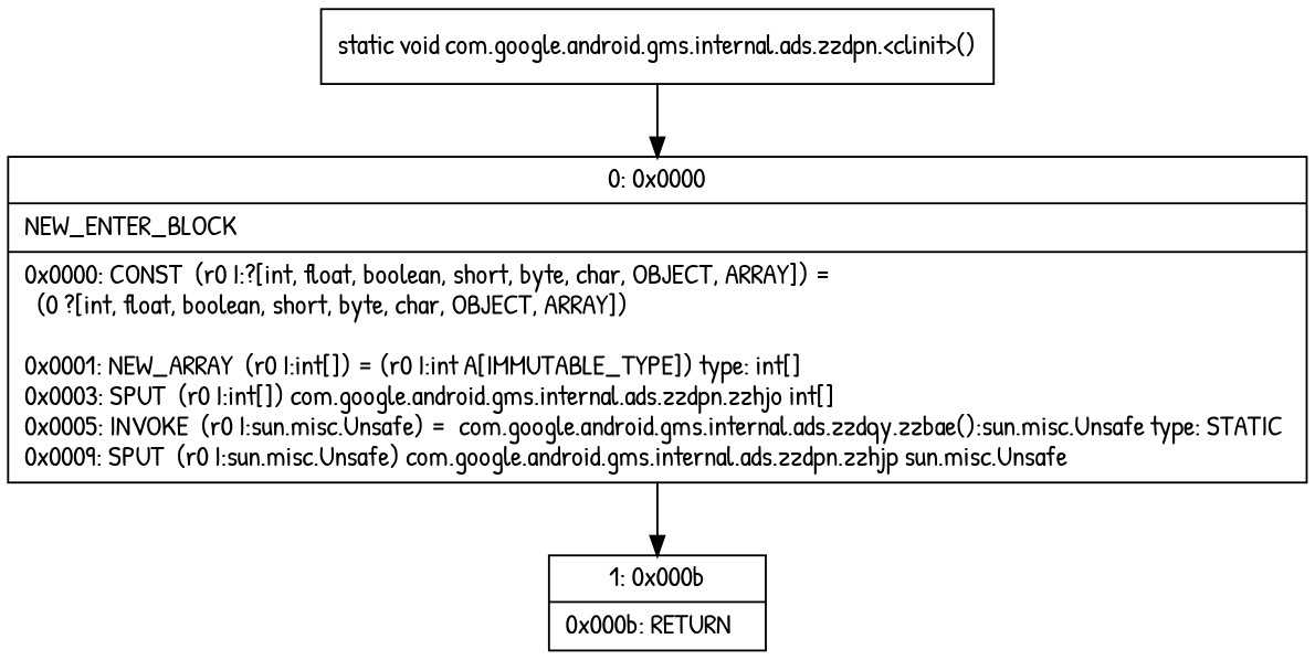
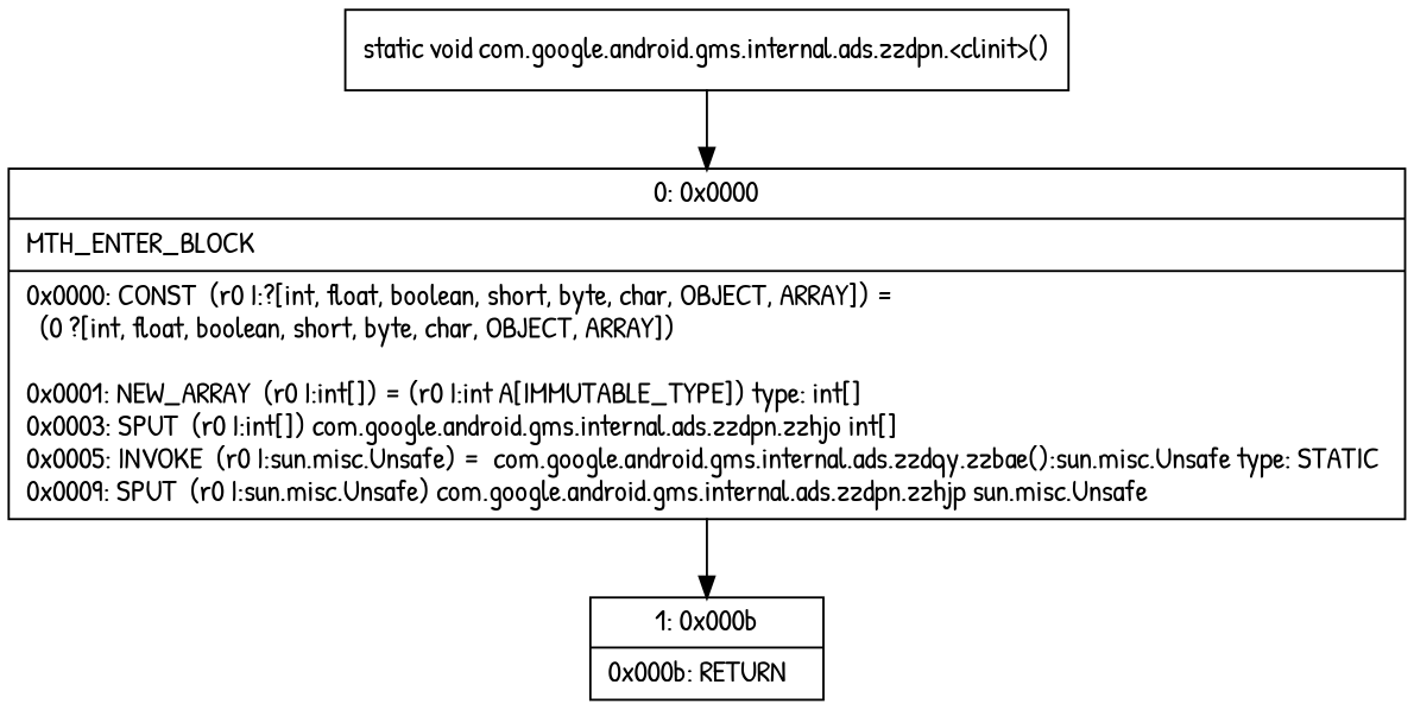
  digraph {
    fontname="Patrick Hand"
    node [shape=record fontname="Patrick Hand"]
    edge [fontname="Patrick Hand"]
-   n1 [label="{0\:\ 0x0000|NEW_ENTER_BLOCK\l|0x0000: CONST  (r0 I:?[int, float, boolean, short, byte, char, OBJECT, ARRAY]) = \l  (0 ?[int, float, boolean, short, byte, char, OBJECT, ARRAY])\l \l0x0001: NEW_ARRAY  (r0 I:int[]) = (r0 I:int A[IMMUTABLE_TYPE]) type: int[] \l0x0003: SPUT  (r0 I:int[]) com.google.android.gms.internal.ads.zzdpn.zzhjo int[] \l0x0005: INVOKE  (r0 I:sun.misc.Unsafe) =  com.google.android.gms.internal.ads.zzdqy.zzbae():sun.misc.Unsafe type: STATIC \l0x0009: SPUT  (r0 I:sun.misc.Unsafe) com.google.android.gms.internal.ads.zzdpn.zzhjp sun.misc.Unsafe \l}"]
+   n1 [label="{0\:\ 0x0000|MTH_ENTER_BLOCK\l|0x0000: CONST  (r0 I:?[int, float, boolean, short, byte, char, OBJECT, ARRAY]) = \l  (0 ?[int, float, boolean, short, byte, char, OBJECT, ARRAY])\l \l0x0001: NEW_ARRAY  (r0 I:int[]) = (r0 I:int A[IMMUTABLE_TYPE]) type: int[] \l0x0003: SPUT  (r0 I:int[]) com.google.android.gms.internal.ads.zzdpn.zzhjo int[] \l0x0005: INVOKE  (r0 I:sun.misc.Unsafe) =  com.google.android.gms.internal.ads.zzdqy.zzbae():sun.misc.Unsafe type: STATIC \l0x0009: SPUT  (r0 I:sun.misc.Unsafe) com.google.android.gms.internal.ads.zzdpn.zzhjp sun.misc.Unsafe \l}"]
    n2 [label="{1\:\ 0x000b|0x000b: RETURN   \l}"]
    n3 [label="{static void com.google.android.gms.internal.ads.zzdpn.\<clinit\>() }"]
    n1 -> n2
    n3 -> n1
  }
